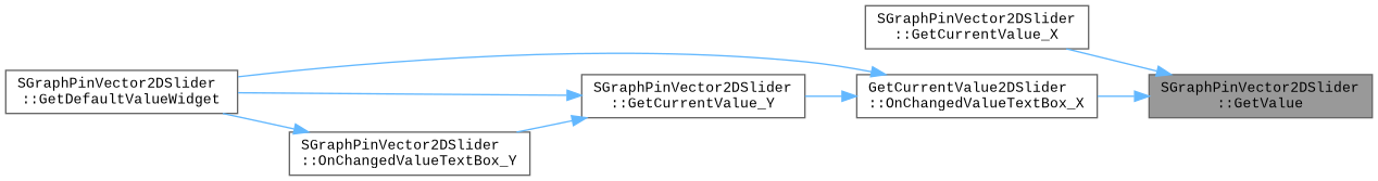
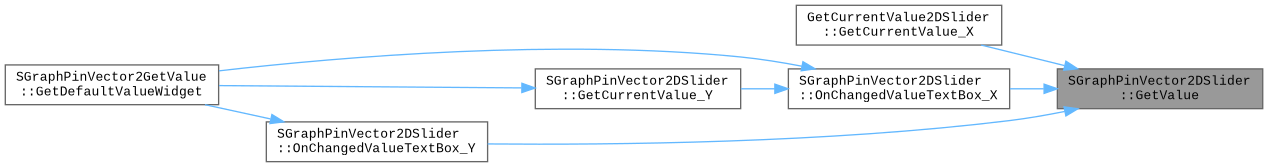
  digraph {
    fontname="Liberation Mono"
    rankdir=RL
    node [color=grey40 fillcolor=white fontname="Liberation Mono" fontsize=10 shape=box style=filled]
    edge [color=steelblue1 dir=back fontname="Liberation Mono" fontsize=10 labelfontname=Helvetica labelfontsize=10 style=solid]
    n1 [color=gray40 fillcolor=grey60 fontcolor=black height=0.2 label="SGraphPinVector2DSlider\l::GetValue" width=0.4]
-   n2 [height=0.2 label="SGraphPinVector2DSlider\l::GetCurrentValue_X" width=0.4]
-   n3 [height=0.2 label="GetCurrentValue2DSlider\l::OnChangedValueTextBox_X" width=0.4]
+   n2 [height=0.2 label="GetCurrentValue2DSlider\l::GetCurrentValue_X" width=0.4]
+   n3 [height=0.2 label="SGraphPinVector2DSlider\l::OnChangedValueTextBox_X" width=0.4]
    n4 [height=0.2 label="SGraphPinVector2DSlider\l::OnChangedValueTextBox_Y" width=0.4]
    n5 [height=0.2 label="SGraphPinVector2DSlider\l::GetCurrentValue_Y" width=0.4]
-   n6 [height=0.2 label="SGraphPinVector2DSlider\l::GetDefaultValueWidget" width=0.4]
+   n6 [height=0.2 label="SGraphPinVector2GetValue\l::GetDefaultValueWidget" width=0.4]
    n1 -> n2
    n1 -> n3
-   n5 -> n4
+   n1 -> n4
    n3 -> n5
    n3 -> n6
    n4 -> n6
    n5 -> n6
  }
